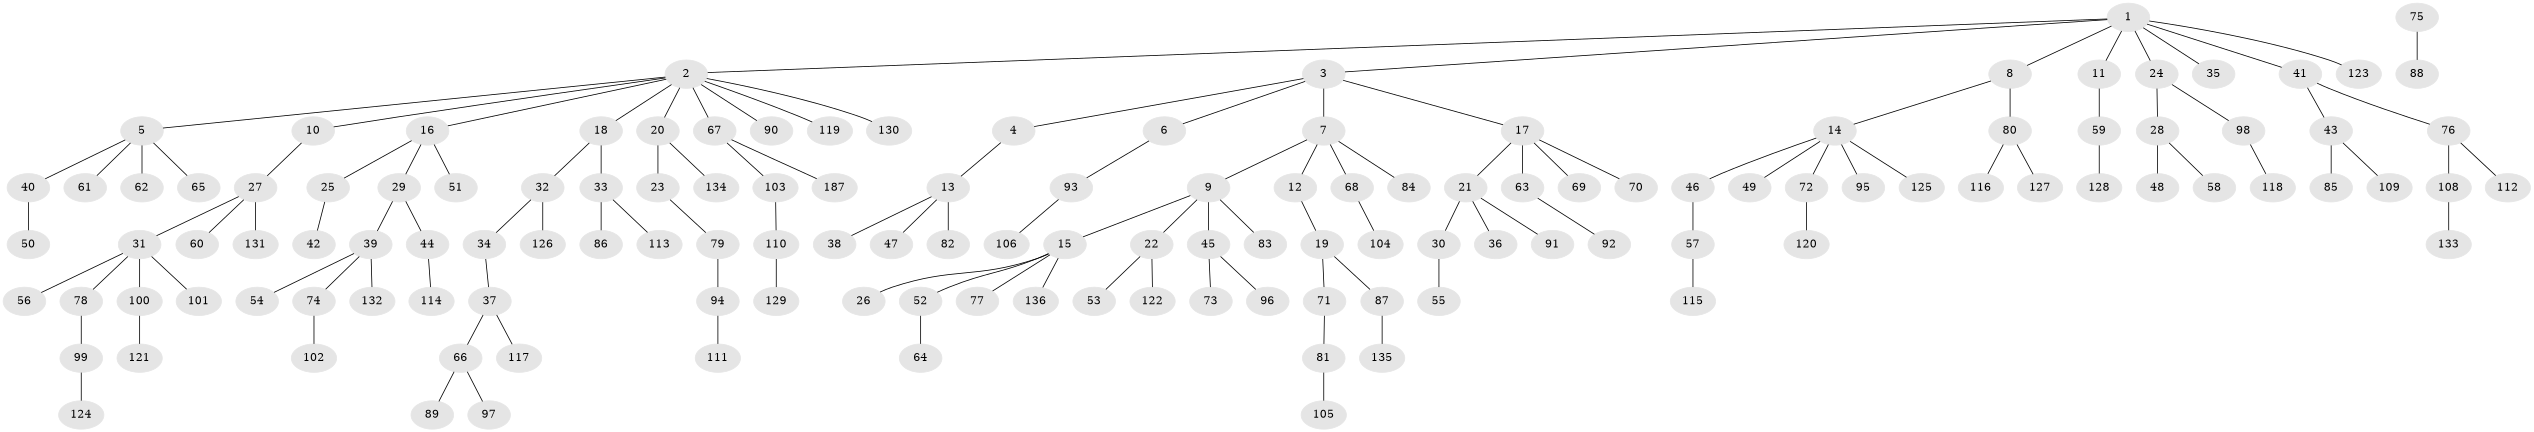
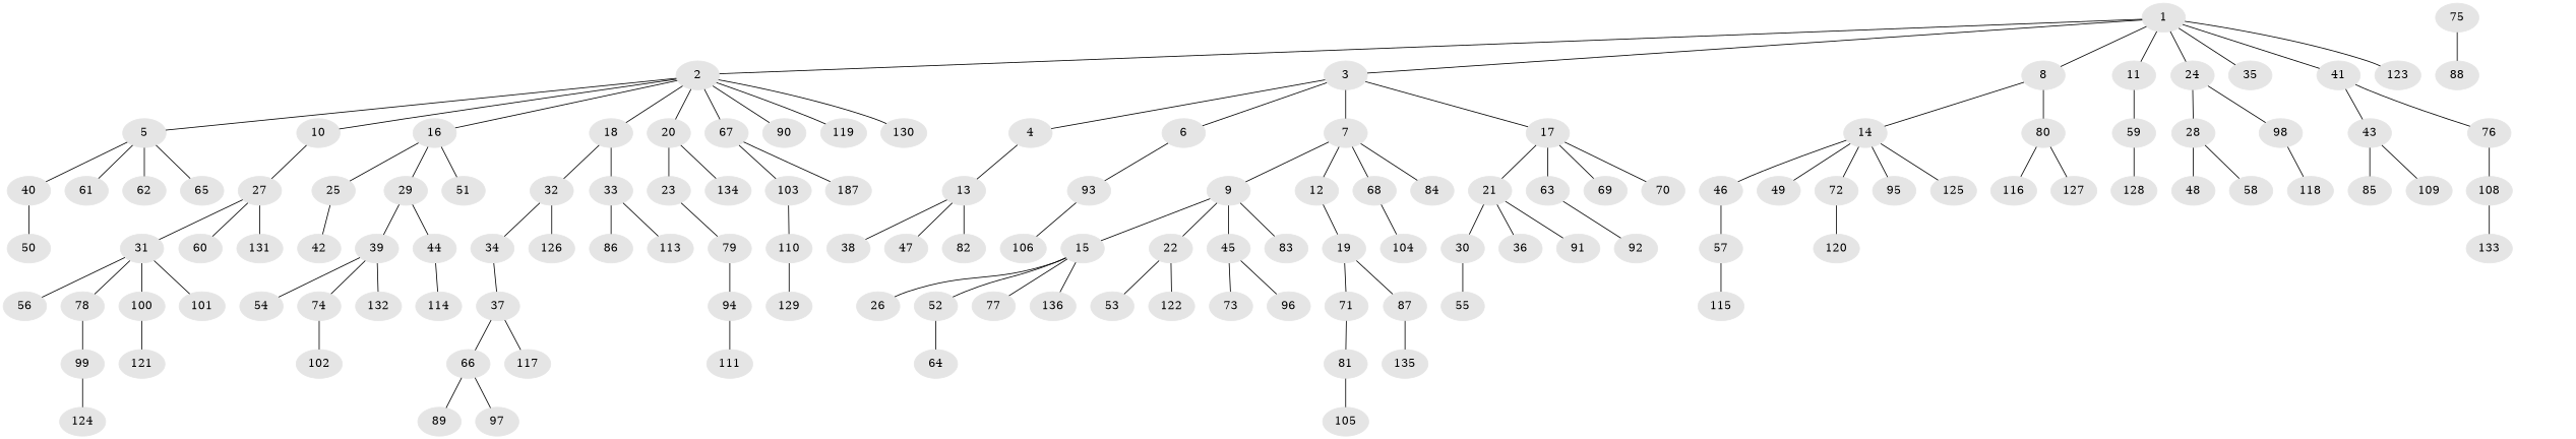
  graph {
    node [color=gray90 style=filled]
    1
    2
    3
    8
    11
    24
    35
    41
    123
    5
    10
    16
    18
    20
    67
    90
    119
    130
    4
    6
    7
    17
    14
    80
    59
    28
    98
    43
    76
    40
    61
    62
    65
    27
    25
    29
    51
    32
    33
    23
    134
    103
    n43 [label=187]
    13
    93
    9
    12
    68
    84
    21
    63
    69
    70
    38
    47
    82
    50
    106
    15
    22
    45
    83
    19
    104
    46
    49
    72
    95
    125
    116
    127
    26
    52
    77
    136
    53
    122
    73
    96
    31
    60
    131
    128
    71
    87
    57
    120
    64
    42
    39
    44
    30
    36
    91
    92
    34
    126
    86
    113
    81
    135
    79
    55
    94
    48
    58
    118
    56
    78
    100
    101
    54
    74
    132
    114
    99
    121
    37
    66
    117
    75
    88
    89
    97
    102
    85
    109
    108
-   112
    115
    110
    105
    133
    124
    111
    129
    1 -- 2
    1 -- 3
    1 -- 8
    1 -- 11
    1 -- 24
    1 -- 35
    1 -- 41
    1 -- 123
    2 -- 5
    2 -- 10
    2 -- 16
    2 -- 18
    2 -- 20
    2 -- 67
    2 -- 90
    2 -- 119
    2 -- 130
    3 -- 4
    3 -- 6
    3 -- 7
    3 -- 17
    8 -- 14
    8 -- 80
    11 -- 59
    24 -- 28
    24 -- 98
    41 -- 43
    41 -- 76
    5 -- 40
    5 -- 61
    5 -- 62
    5 -- 65
    10 -- 27
    16 -- 25
    16 -- 29
    16 -- 51
    18 -- 32
    18 -- 33
    20 -- 23
    20 -- 134
    67 -- 103
    67 -- n43
    4 -- 13
    6 -- 93
    7 -- 9
    7 -- 12
    7 -- 68
    7 -- 84
    17 -- 21
    17 -- 63
    17 -- 69
    17 -- 70
    14 -- 46
    14 -- 49
    14 -- 72
    14 -- 95
    14 -- 125
    80 -- 116
    80 -- 127
    59 -- 128
    28 -- 48
    28 -- 58
    98 -- 118
    43 -- 85
    43 -- 109
    76 -- 108
-   76 -- 112
    40 -- 50
    27 -- 31
    27 -- 60
    27 -- 131
    25 -- 42
    29 -- 39
    29 -- 44
    32 -- 34
    32 -- 126
    33 -- 86
    33 -- 113
    23 -- 79
    103 -- 110
    13 -- 38
    13 -- 47
    13 -- 82
    93 -- 106
    9 -- 15
    9 -- 22
    9 -- 45
    9 -- 83
    12 -- 19
    68 -- 104
    21 -- 30
    21 -- 36
    21 -- 91
    63 -- 92
    15 -- 26
    15 -- 52
    15 -- 77
    15 -- 136
    22 -- 53
    22 -- 122
    45 -- 73
    45 -- 96
    19 -- 71
    19 -- 87
    46 -- 57
    72 -- 120
    52 -- 64
    31 -- 56
    31 -- 78
    31 -- 100
    31 -- 101
    71 -- 81
    87 -- 135
    57 -- 115
    39 -- 54
    39 -- 74
    39 -- 132
    44 -- 114
    30 -- 55
    34 -- 37
    81 -- 105
    79 -- 94
    94 -- 111
    78 -- 99
    100 -- 121
    74 -- 102
    99 -- 124
    37 -- 66
    37 -- 117
    66 -- 89
    66 -- 97
    75 -- 88
    108 -- 133
    110 -- 129
  }
